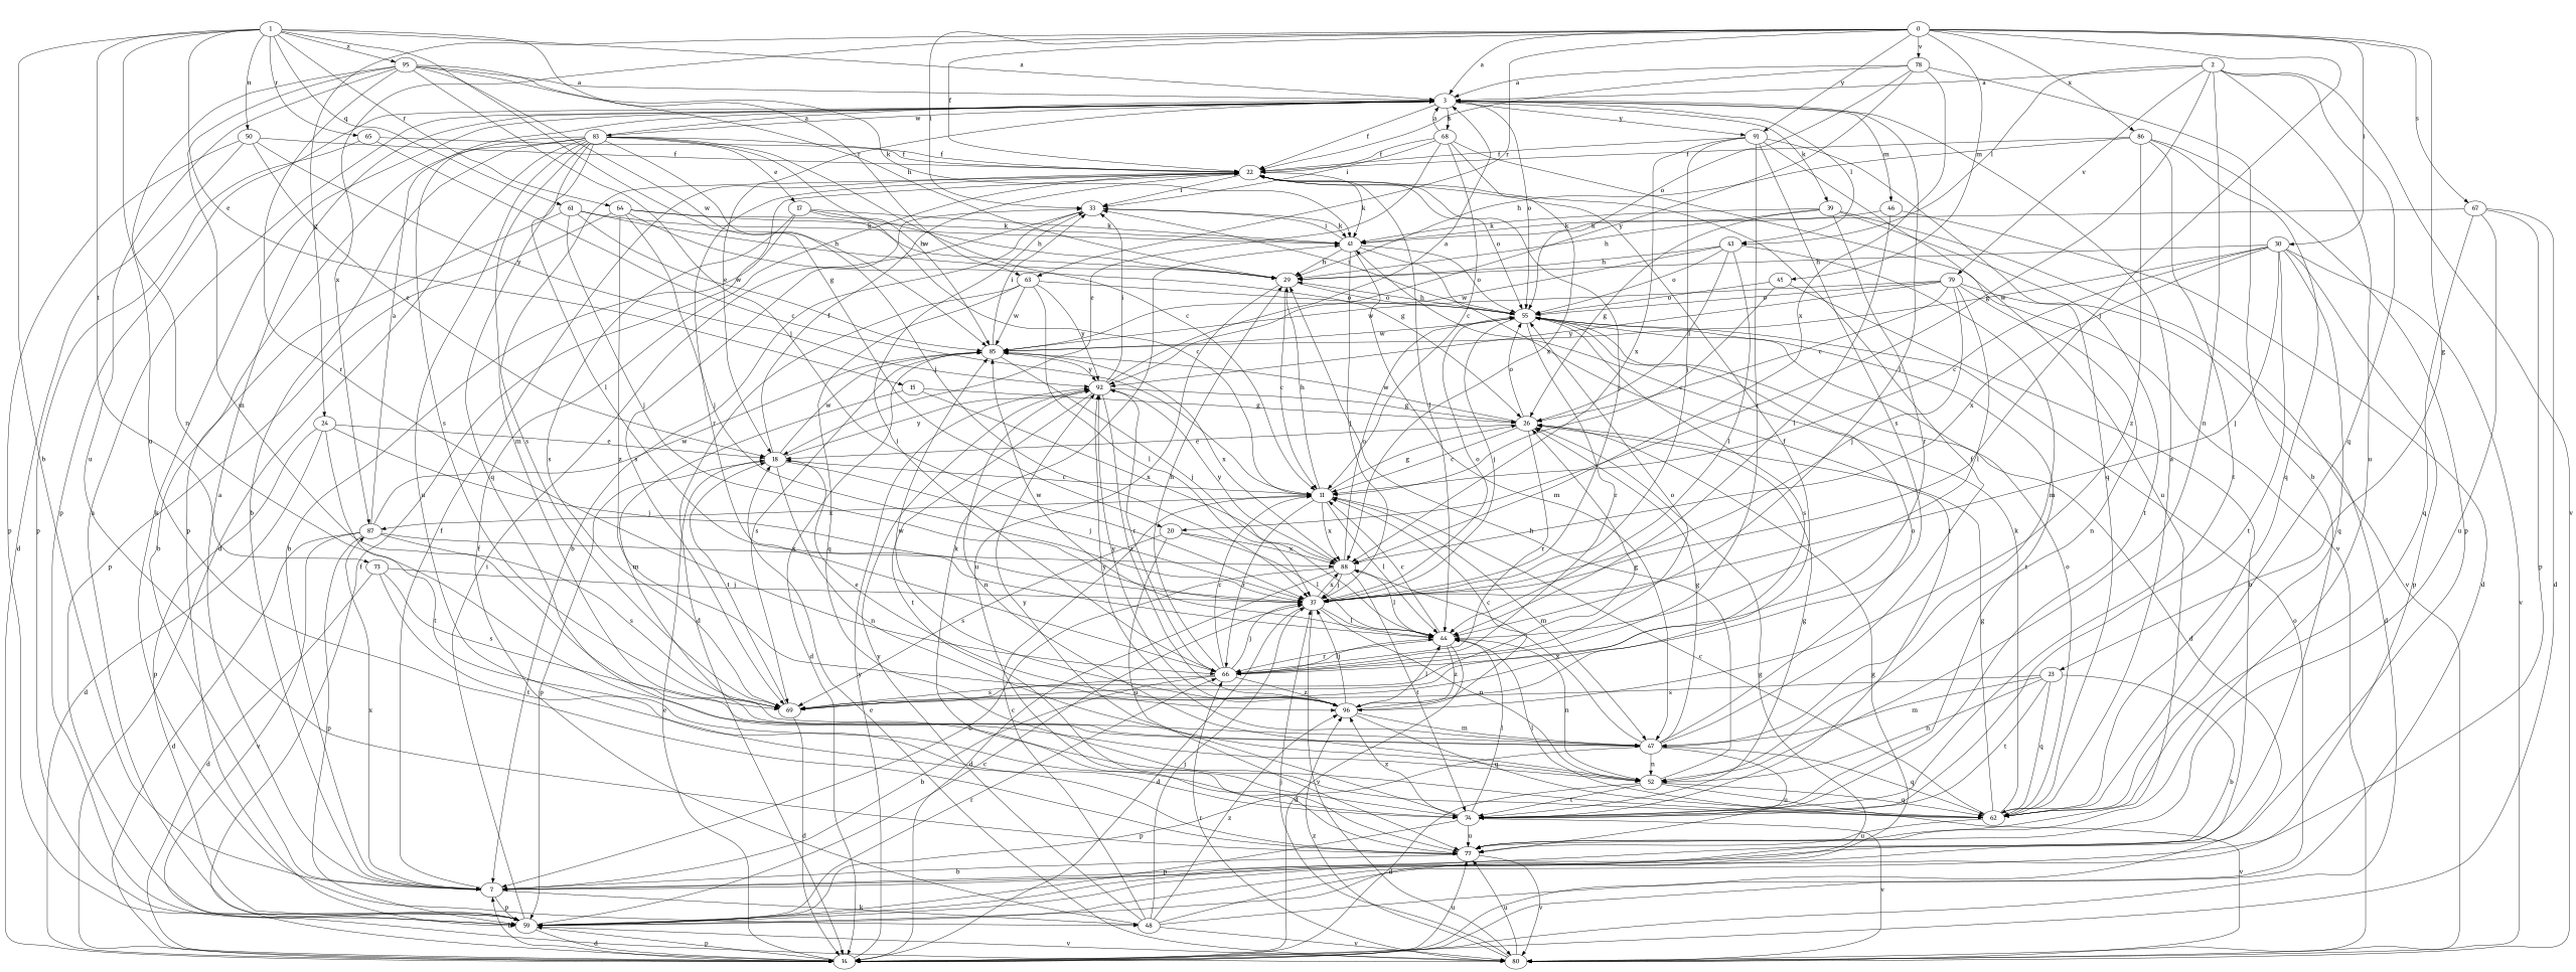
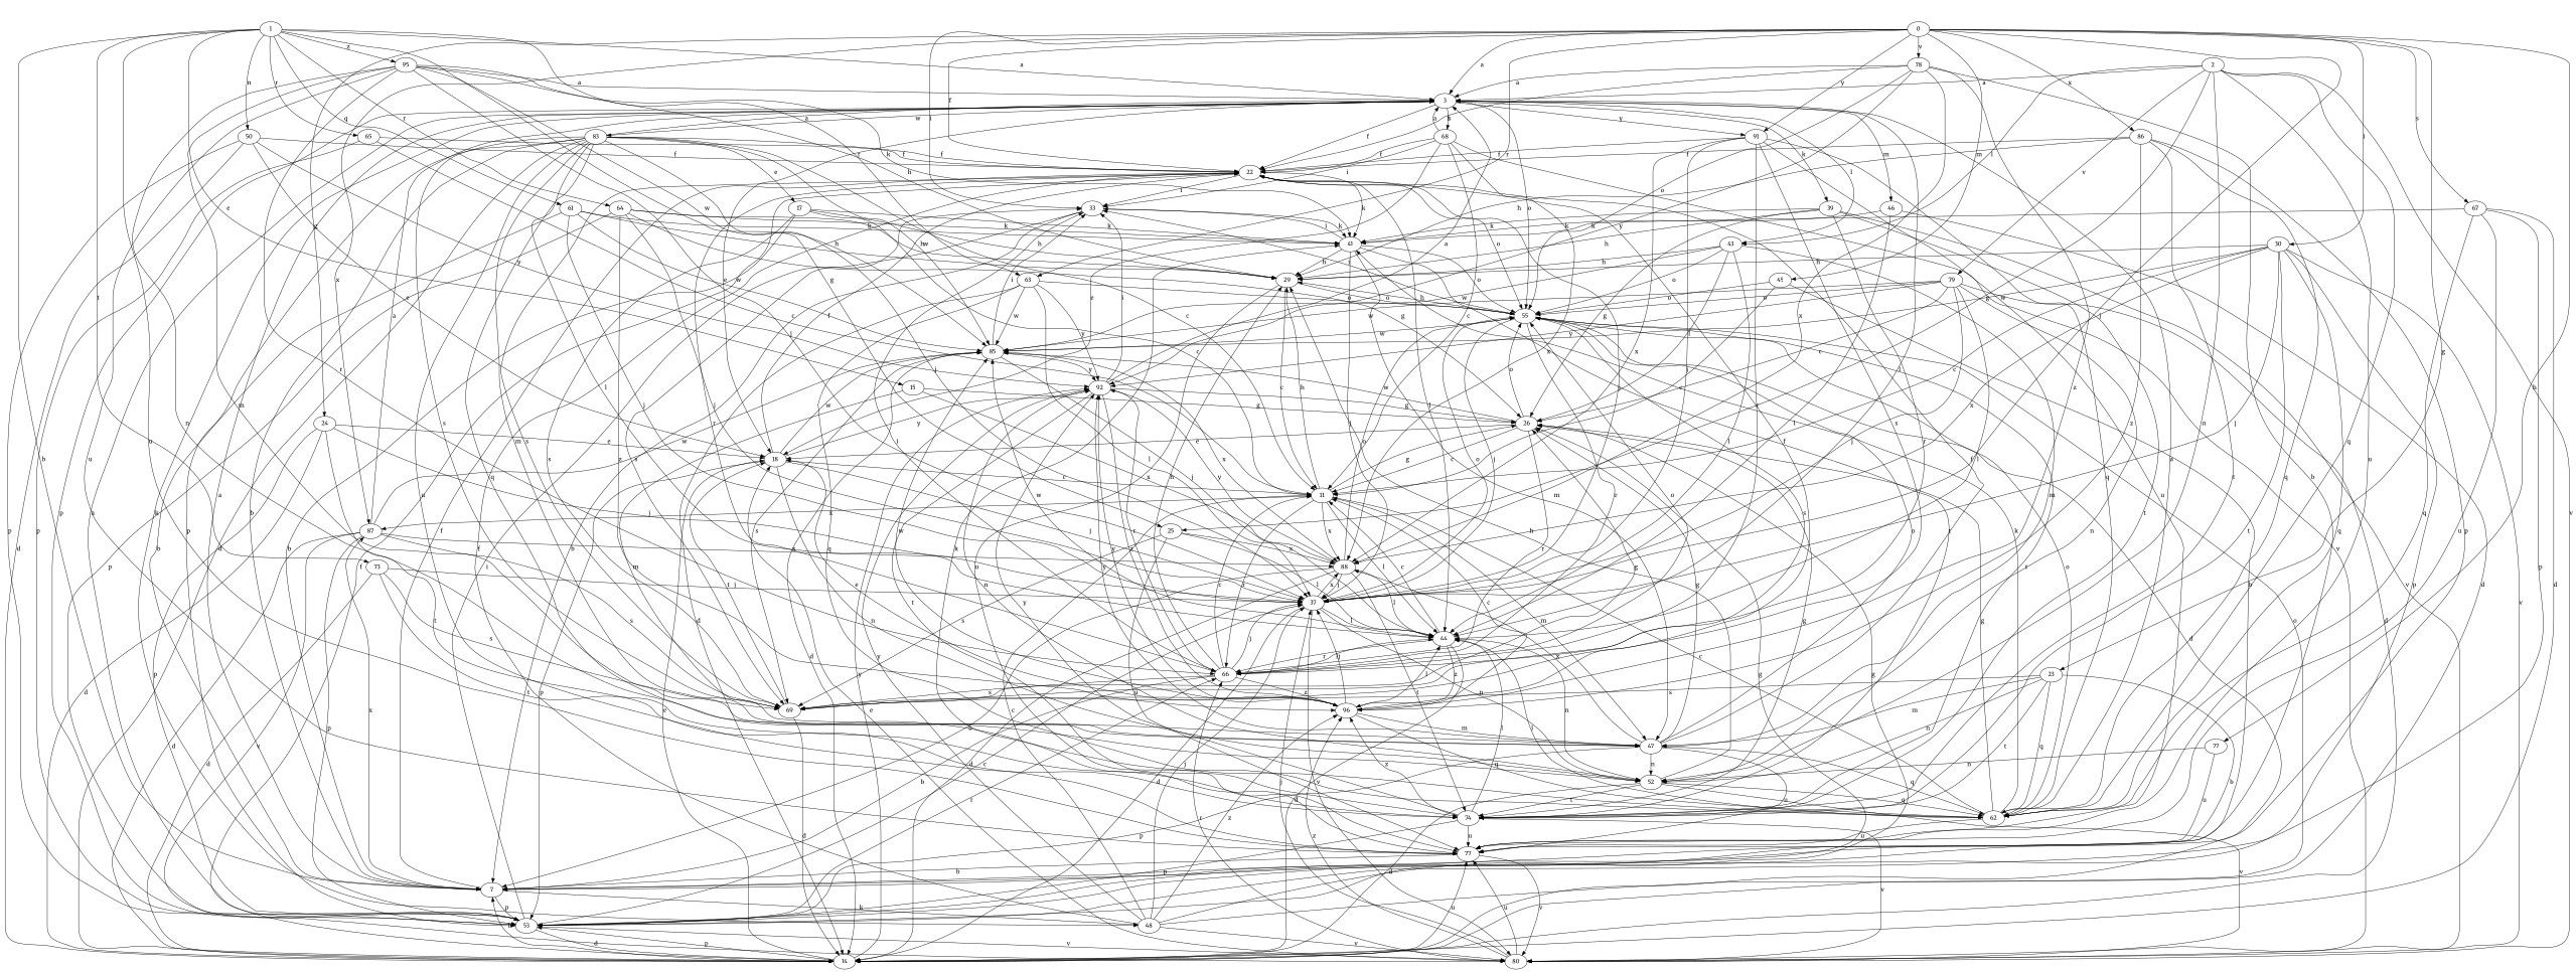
  strict digraph {
    fontname=Merriweather
    node [fontname=Merriweather]
    edge [fontname=Merriweather]
    0
    3
    22
    23
    24
+   27
    30
    33
    37
    45
    63
    67
    78
    86
    87
    91
    43
    18
    39
    n20 [label=48]
    44
    46
    55
-   59
+   59 [label=53]
    68
    83
    66
    41
    69
    7
    52
    62
    47
    74
    14
    77
    80
    11
    29
    88
    85
    92
    96
    1
    15
-   25 [label=20]
+   25
    50
    61
    64
    65
    73
    95
    26
    2
    79
    17
    0 -> 3 [label=a]
    0 -> 22 [label=f]
    0 -> 23 [label=g]
    0 -> 24 [label=g]
+   0 -> 27 [label=h]
    0 -> 30 [label=i]
    0 -> 33 [label=i]
    0 -> 37 [label=j]
    0 -> 45 [label=m]
    0 -> 63 [label=r]
    0 -> 67 [label=s]
    0 -> 78 [label=v]
    0 -> 86 [label=x]
    0 -> 87 [label=x]
    0 -> 91 [label=y]
    3 -> 22 [label=f]
    3 -> 91 [label=y]
    3 -> 43 [label=l]
    3 -> 18 [label=e]
    3 -> 39 [label=k]
    3 -> n20 [label=k]
    3 -> 44 [label=l]
    3 -> 46 [label=m]
    3 -> 55 [label=o]
    3 -> 59 [label=p]
    3 -> 68 [label=s]
    3 -> 83 [label=w]
    22 -> 33 [label=i]
    22 -> 37 [label=j]
    22 -> 44 [label=l]
    22 -> 55 [label=o]
    22 -> 66 [label=r]
    22 -> 41 [label=k]
    22 -> 69 [label=s]
    23 -> 69 [label=s]
    23 -> 7 [label=b]
    23 -> 52 [label=n]
    23 -> 62 [label=q]
    23 -> 47 [label=m]
    23 -> 74 [label=t]
    24 -> 37 [label=j]
    24 -> 18 [label=e]
    24 -> 59 [label=p]
    24 -> 74 [label=t]
    24 -> 14 [label=d]
+   27 -> 52 [label=n]
+   27 -> 77 [label=u]
    30 -> 37 [label=j]
    30 -> 59 [label=p]
    30 -> 62 [label=q]
    30 -> 74 [label=t]
    30 -> 80 [label=v]
    30 -> 11 [label=c]
    30 -> 29 [label=h]
    30 -> 88 [label=x]
    30 -> 85 [label=w]
    33 -> 41 [label=k]
    33 -> 69 [label=s]
    33 -> 7 [label=b]
    37 -> 44 [label=l]
    37 -> 55 [label=o]
    37 -> 52 [label=n]
    37 -> 14 [label=d]
    37 -> 80 [label=v]
    37 -> 88 [label=x]
    45 -> 55 [label=o]
    45 -> 7 [label=b]
    45 -> 11 [label=c]
    63 -> 44 [label=l]
    63 -> 55 [label=o]
    63 -> 62 [label=q]
    63 -> 14 [label=d]
    63 -> 85 [label=w]
    63 -> 92 [label=y]
    67 -> 59 [label=p]
    67 -> 41 [label=k]
    67 -> 62 [label=q]
    67 -> 14 [label=d]
    67 -> 77 [label=u]
    78 -> 3 [label=a]
    78 -> 22 [label=f]
    78 -> 55 [label=o]
    78 -> 7 [label=b]
    78 -> 88 [label=x]
    78 -> 92 [label=y]
+   78 -> 96 [label=z]
    86 -> 22 [label=f]
    86 -> 59 [label=p]
    86 -> 62 [label=q]
    86 -> 74 [label=t]
    86 -> 29 [label=h]
    86 -> 96 [label=z]
    87 -> 3 [label=a]
    87 -> 59 [label=p]
    87 -> 69 [label=s]
    87 -> 14 [label=d]
    87 -> 80 [label=v]
    87 -> 88 [label=x]
    87 -> 85 [label=w]
    91 -> 22 [label=f]
    91 -> 37 [label=j]
    91 -> 66 [label=r]
    91 -> 69 [label=s]
    91 -> 62 [label=q]
    91 -> 77 [label=u]
    91 -> 88 [label=x]
    43 -> 44 [label=l]
    43 -> 55 [label=o]
    43 -> 47 [label=m]
    43 -> 29 [label=h]
    43 -> 85 [label=w]
    43 -> 26 [label=l]
    18 -> 22 [label=f]
    18 -> 37 [label=j]
    18 -> 59 [label=p]
    18 -> 52 [label=n]
    18 -> 11 [label=c]
    18 -> 85 [label=w]
    18 -> 92 [label=y]
    39 -> 66 [label=r]
    39 -> 41 [label=k]
    39 -> 74 [label=t]
    39 -> 80 [label=v]
    39 -> 29 [label=h]
    39 -> 26 [label=g]
    n20 -> 22 [label=f]
    n20 -> 37 [label=j]
    n20 -> 55 [label=o]
    n20 -> 80 [label=v]
    n20 -> 11 [label=c]
    n20 -> 92 [label=y]
    n20 -> 96 [label=z]
    n20 -> 26 [label=g]
    44 -> 66 [label=r]
    44 -> 52 [label=n]
    44 -> 14 [label=d]
    44 -> 11 [label=c]
    44 -> 85 [label=w]
    44 -> 96 [label=z]
    46 -> 44 [label=l]
    46 -> 41 [label=k]
    46 -> 14 [label=d]
    55 -> 33 [label=i]
    55 -> 37 [label=j]
    55 -> 66 [label=r]
    55 -> 69 [label=s]
    55 -> 74 [label=t]
    55 -> 14 [label=d]
    55 -> 29 [label=h]
    55 -> 85 [label=w]
    59 -> 3 [label=a]
    59 -> 33 [label=i]
    59 -> 37 [label=c]
    59 -> 66 [label=r]
    59 -> 14 [label=d]
    59 -> 80 [label=v]
    59 -> 26 [label=g]
    68 -> 3 [label=a]
    68 -> 22 [label=f]
    68 -> 33 [label=i]
    68 -> 18 [label=e]
    68 -> 80 [label=v]
    68 -> 11 [label=c]
    68 -> 88 [label=x]
    83 -> 3 [label=a]
    83 -> 22 [label=f]
    83 -> 37 [label=j]
    83 -> 44 [label=l]
    83 -> 59 [label=p]
    83 -> 69 [label=s]
    83 -> 7 [label=b]
    83 -> 62 [label=q]
    83 -> 47 [label=m]
    83 -> 14 [label=d]
    83 -> 77 [label=u]
    83 -> 11 [label=c]
    83 -> 85 [label=w]
    83 -> 17 [label=e]
    66 -> 33 [label=i]
    66 -> 37 [label=j]
    66 -> 44 [label=l]
    66 -> 55 [label=o]
    66 -> 69 [label=s]
    66 -> 7 [label=b]
    66 -> 11 [label=c]
    66 -> 29 [label=h]
    66 -> 96 [label=z]
    41 -> 33 [label=i]
    41 -> 37 [label=j]
    41 -> 55 [label=o]
    41 -> 47 [label=m]
    41 -> 74 [label=t]
    41 -> 29 [label=h]
    69 -> 18 [label=t]
    69 -> 14 [label=d]
    69 -> 26 [label=g]
    7 -> 3 [label=a]
    7 -> 22 [label=f]
    7 -> 87 [label=x]
    7 -> n20 [label=k]
    7 -> 59 [label=p]
    52 -> 62 [label=q]
    52 -> 74 [label=t]
    52 -> 14 [label=d]
    52 -> 80 [label=v]
    52 -> 29 [label=h]
    62 -> 3 [label=a]
    62 -> 44 [label=l]
    62 -> 55 [label=o]
    62 -> 41 [label=k]
    62 -> 77 [label=u]
    62 -> 11 [label=c]
    62 -> 26 [label=g]
    47 -> 22 [label=f]
    47 -> 55 [label=o]
    47 -> 59 [label=p]
    47 -> 52 [label=n]
    47 -> 62 [label=q]
    47 -> 77 [label=u]
    47 -> 88 [label=x]
    47 -> 92 [label=y]
    47 -> 26 [label=g]
    74 -> 44 [label=l]
    74 -> 59 [label=p]
    74 -> 77 [label=u]
    74 -> 80 [label=v]
    74 -> 92 [label=y]
    74 -> 96 [label=z]
    74 -> 26 [label=g]
    14 -> 22 [label=f]
    14 -> 18 [label=e]
    14 -> 59 [label=p]
    14 -> 7 [label=b]
    14 -> 77 [label=u]
    14 -> 92 [label=y]
    77 -> 41 [label=k]
    77 -> 7 [label=b]
    77 -> 80 [label=v]
    80 -> 37 [label=j]
    80 -> 18 [label=e]
    80 -> 66 [label=r]
    80 -> 77 [label=u]
    80 -> 96 [label=z]
    11 -> 87 [label=x]
    11 -> 44 [label=l]
    11 -> 66 [label=r]
    11 -> 47 [label=m]
    11 -> 29 [label=h]
    11 -> 88 [label=x]
    11 -> 26 [label=g]
    29 -> 55 [label=o]
    29 -> 77 [label=u]
    29 -> 11 [label=c]
    88 -> 37 [label=j]
    88 -> 44 [label=l]
    88 -> 55 [label=o]
    88 -> 7 [label=b]
    88 -> 74 [label=t]
    88 -> 14 [label=d]
    88 -> 92 [label=y]
    85 -> 33 [label=i]
    85 -> 37 [label=j]
    85 -> 69 [label=s]
    85 -> 14 [label=d]
    85 -> 88 [label=x]
    85 -> 92 [label=y]
    92 -> 3 [label=a]
    92 -> 33 [label=i]
    92 -> 66 [label=r]
    92 -> 52 [label=n]
    92 -> 74 [label=t]
    92 -> 96 [label=z]
    92 -> 26 [label=g]
    96 -> 22 [label=f]
    96 -> 37 [label=j]
    96 -> 18 [label=e]
    96 -> 44 [label=l]
    96 -> 62 [label=q]
    96 -> 47 [label=m]
    96 -> 11 [label=c]
    96 -> 85 [label=w]
    96 -> 92 [label=y]
    1 -> 3 [label=a]
    1 -> 63 [label=r]
    1 -> 7 [label=b]
    1 -> 77 [label=u]
    1 -> 15 [label=e]
    1 -> 25 [label=g]
    1 -> 50 [label=n]
    1 -> 61 [label=q]
    1 -> 64 [label=r]
    1 -> 65 [label=r]
    1 -> 73 [label=t]
    1 -> 95 [label=z]
    15 -> 47 [label=m]
    15 -> 88 [label=x]
    15 -> 26 [label=g]
    25 -> 44 [label=l]
    25 -> 69 [label=s]
    25 -> 77 [label=u]
    25 -> 88 [label=x]
    50 -> 22 [label=f]
    50 -> 18 [label=e]
    50 -> 59 [label=p]
    50 -> 14 [label=d]
    50 -> 92 [label=y]
    61 -> 37 [label=j]
    61 -> 41 [label=k]
    61 -> 7 [label=b]
    61 -> 29 [label=h]
    61 -> 85 [label=w]
    64 -> 37 [label=j]
    64 -> 59 [label=p]
    64 -> 41 [label=k]
    64 -> 29 [label=h]
    64 -> 96 [label=z]
    64 -> 26 [label=g]
    65 -> 22 [label=f]
    65 -> 59 [label=p]
    65 -> 11 [label=c]
    73 -> 37 [label=j]
    73 -> 69 [label=s]
    73 -> 74 [label=t]
    73 -> 14 [label=d]
    95 -> 3 [label=a]
    95 -> 37 [label=j]
    95 -> 66 [label=r]
    95 -> 41 [label=k]
    95 -> 52 [label=n]
    95 -> 47 [label=m]
    95 -> 77 [label=u]
    95 -> 29 [label=h]
    95 -> 85 [label=w]
    26 -> 18 [label=e]
    26 -> 55 [label=o]
    26 -> 66 [label=r]
    26 -> 11 [label=c]
    26 -> 85 [label=w]
    2 -> 3 [label=a]
    2 -> 43 [label=l]
    2 -> 52 [label=n]
    2 -> 62 [label=q]
    2 -> 77 [label=u]
    2 -> 80 [label=v]
    2 -> 25 [label=g]
    2 -> 79 [label=v]
    79 -> 37 [label=j]
    79 -> 44 [label=l]
    79 -> 55 [label=o]
    79 -> 52 [label=n]
    79 -> 14 [label=d]
    79 -> 85 [label=w]
    79 -> 92 [label=y]
    79 -> 26 [label=c]
    17 -> 41 [label=k]
    17 -> 69 [label=s]
    17 -> 7 [label=b]
    17 -> 11 [label=c]
    17 -> 29 [label=h]
  }
